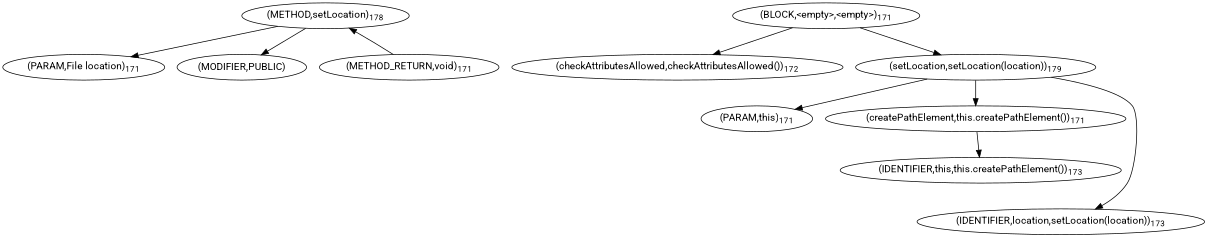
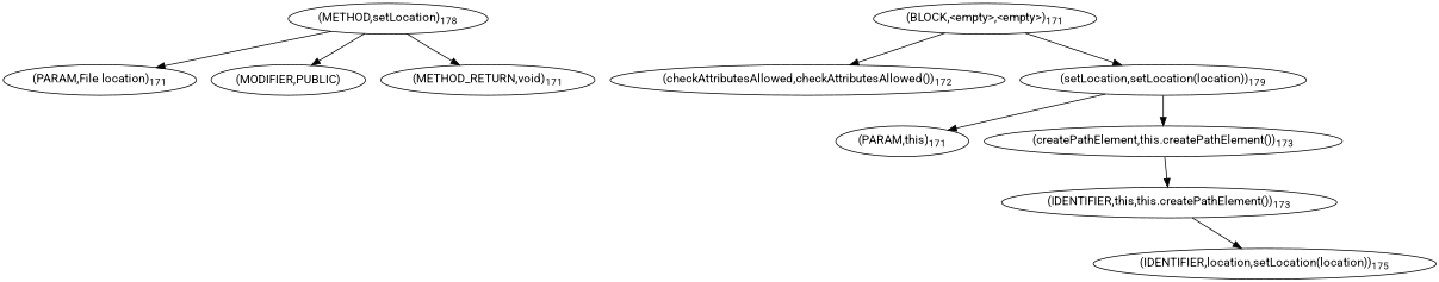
  digraph {
    fontname=Roboto
    node [fontname=Roboto]
    edge [fontname=Roboto]
    n1 [label=<(METHOD,setLocation)<SUB>178</SUB>>]
    n2 [label=<(PARAM,File location)<SUB>171</SUB>>]
    n3 [label=<(MODIFIER,PUBLIC)>]
    n4 [label=<(METHOD_RETURN,void)<SUB>171</SUB>>]
    n5 [label=<(PARAM,this)<SUB>171</SUB>>]
    n6 [label=<(BLOCK,&lt;empty&gt;,&lt;empty&gt;)<SUB>171</SUB>>]
    n7 [label=<(checkAttributesAllowed,checkAttributesAllowed())<SUB>172</SUB>>]
    n8 [label=<(setLocation,setLocation(location))<SUB>179</SUB>>]
-   n9 [label=<(createPathElement,this.createPathElement())<SUB>171</SUB>>]
-   n10 [label=<(IDENTIFIER,location,setLocation(location))<SUB>173</SUB>>]
+   n9 [label=<(createPathElement,this.createPathElement())<SUB>173</SUB>>]
+   n10 [label=<(IDENTIFIER,location,setLocation(location))<SUB>175</SUB>>]
    n11 [label=<(IDENTIFIER,this,this.createPathElement())<SUB>173</SUB>>]
    n1 -> n2
    n1 -> n3
-   n4 -> n1
+   n1 -> n4
    n6 -> n7
    n6 -> n8
    n8 -> n5
    n8 -> n9
-   n8 -> n10
+   n11 -> n10
    n9 -> n11
  }
